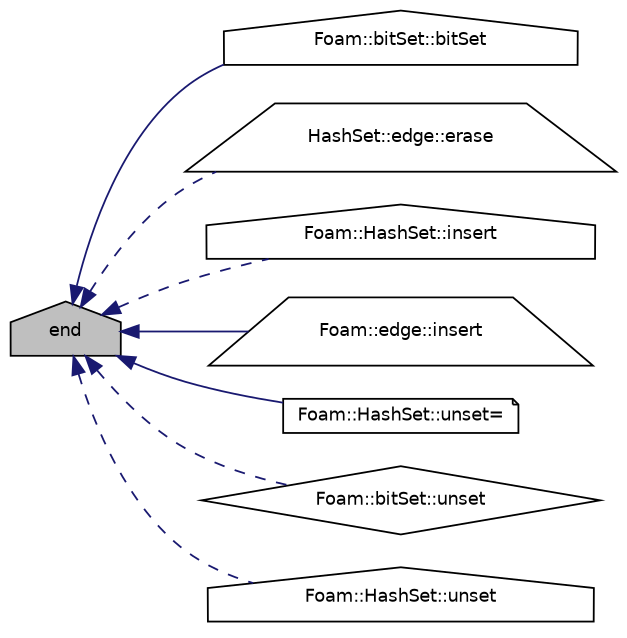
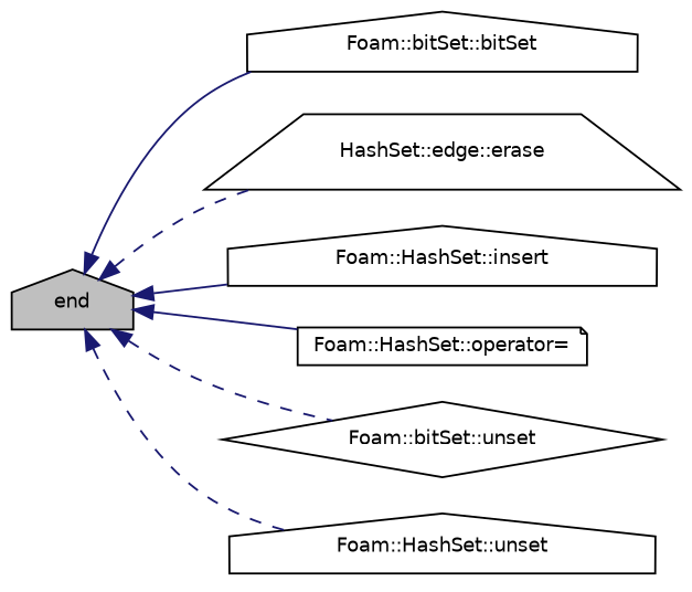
  digraph {
    rankdir=LR
    node [color=black fontname=Helvetica fontsize=10 shape=house]
    edge [color=midnightblue dir=back fontname=Helvetica fontsize=10 labelfontname=Helvetica labelfontsize=10 style=dashed]
    n1 [fillcolor=grey75 fontcolor=black height=0.2 label=end style=filled width=0.4]
    n2 [height=0.2 label="Foam::bitSet::bitSet" width=0.4]
    n3 [height=0.2 label="HashSet::edge::erase" shape=trapezium width=0.4]
    n4 [height=0.2 label="Foam::HashSet::insert" width=0.4]
-   n5 [height=0.2 label="Foam::edge::insert" shape=trapezium width=0.4]
-   n6 [height=0.2 label="Foam::HashSet::unset=" shape=note width=0.4]
+   n6 [height=0.2 label="Foam::HashSet::operator=" shape=note width=0.4]
    n7 [height=0.2 label="Foam::bitSet::unset" shape=diamond width=0.4]
    n8 [height=0.2 label="Foam::HashSet::unset" width=0.4]
    n1 -> n2 [style=solid]
    n1 -> n3
-   n1 -> n4
-   n1 -> n5 [style=solid]
+   n1 -> n4 [style=solid]
    n1 -> n6 [style=solid]
    n1 -> n7
    n1 -> n8
  }
